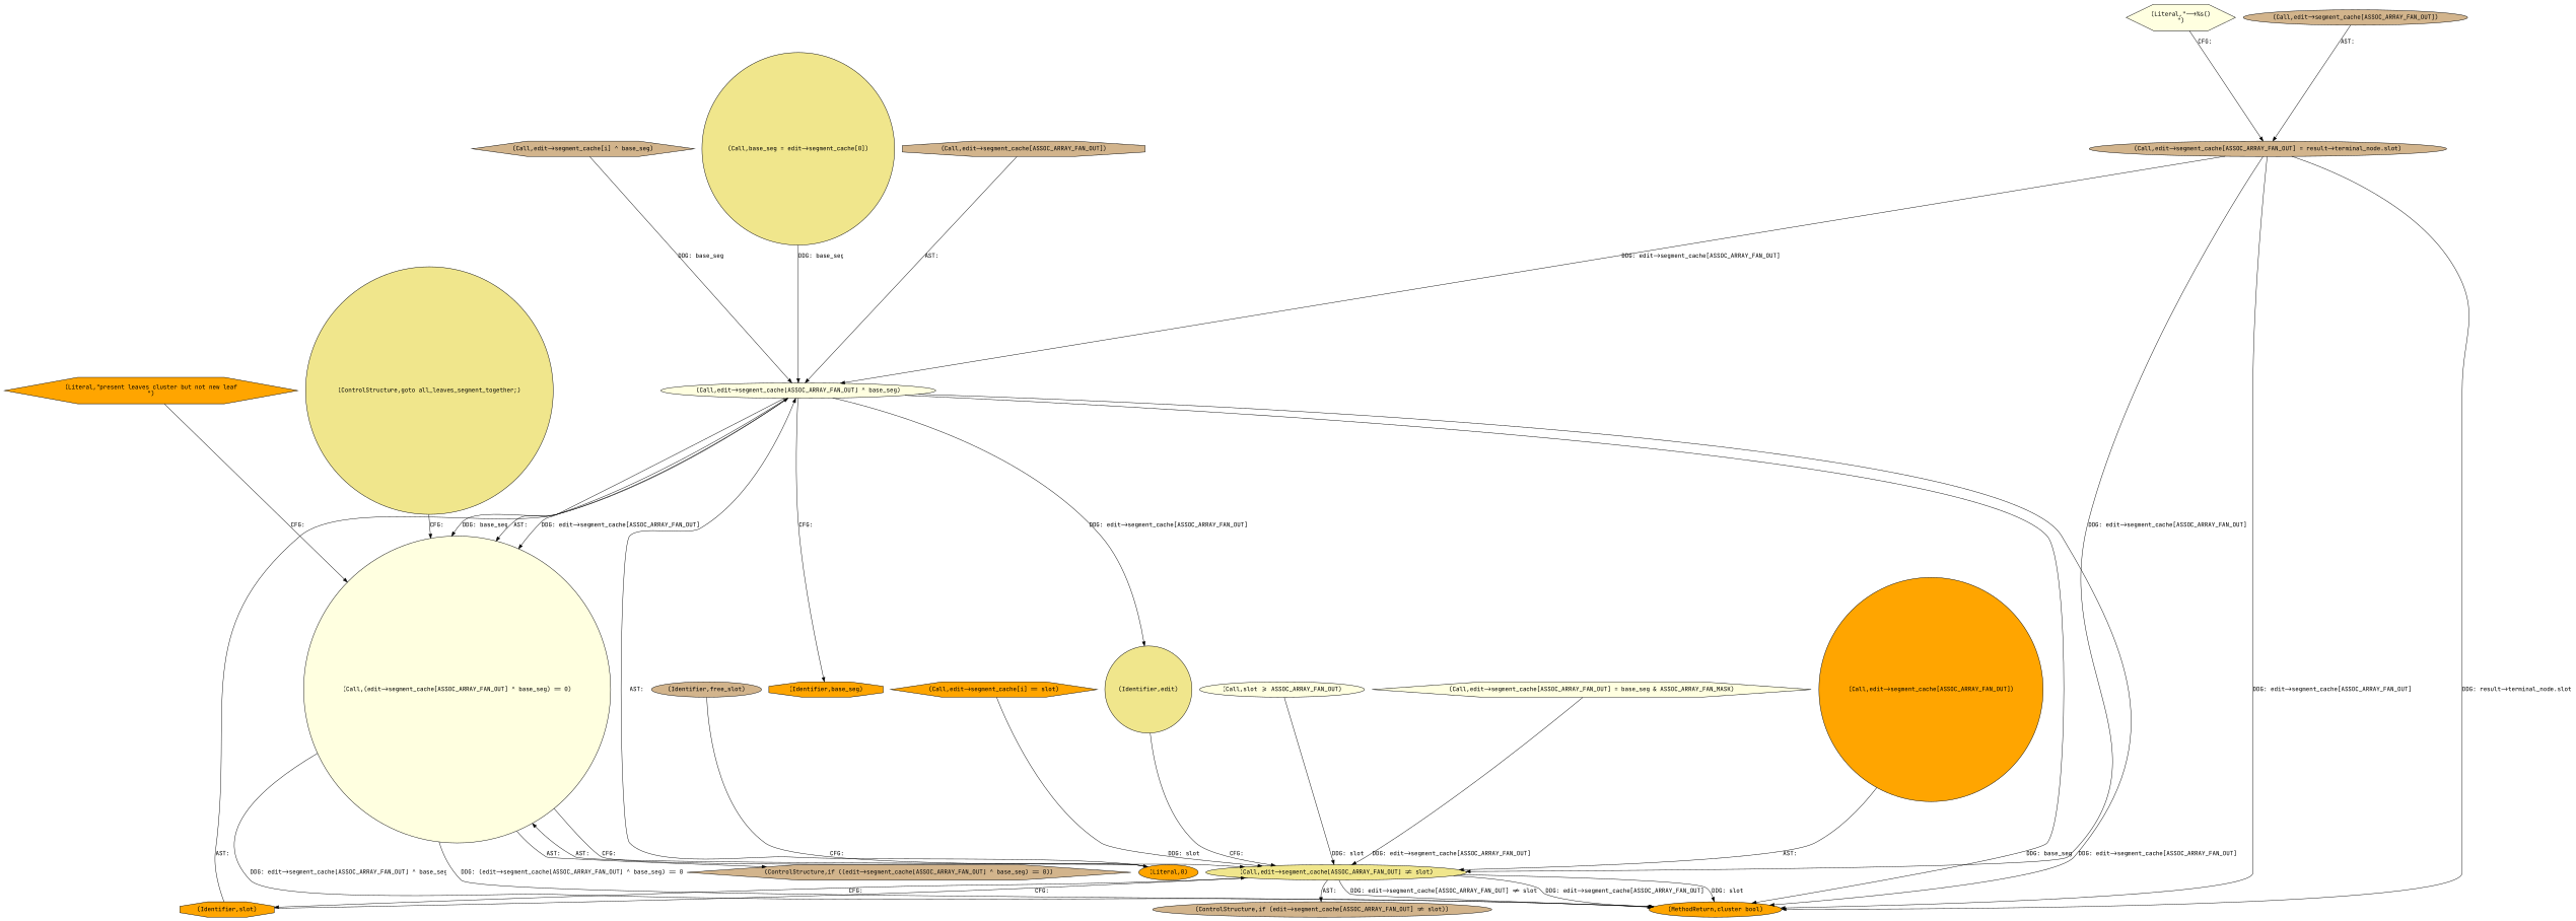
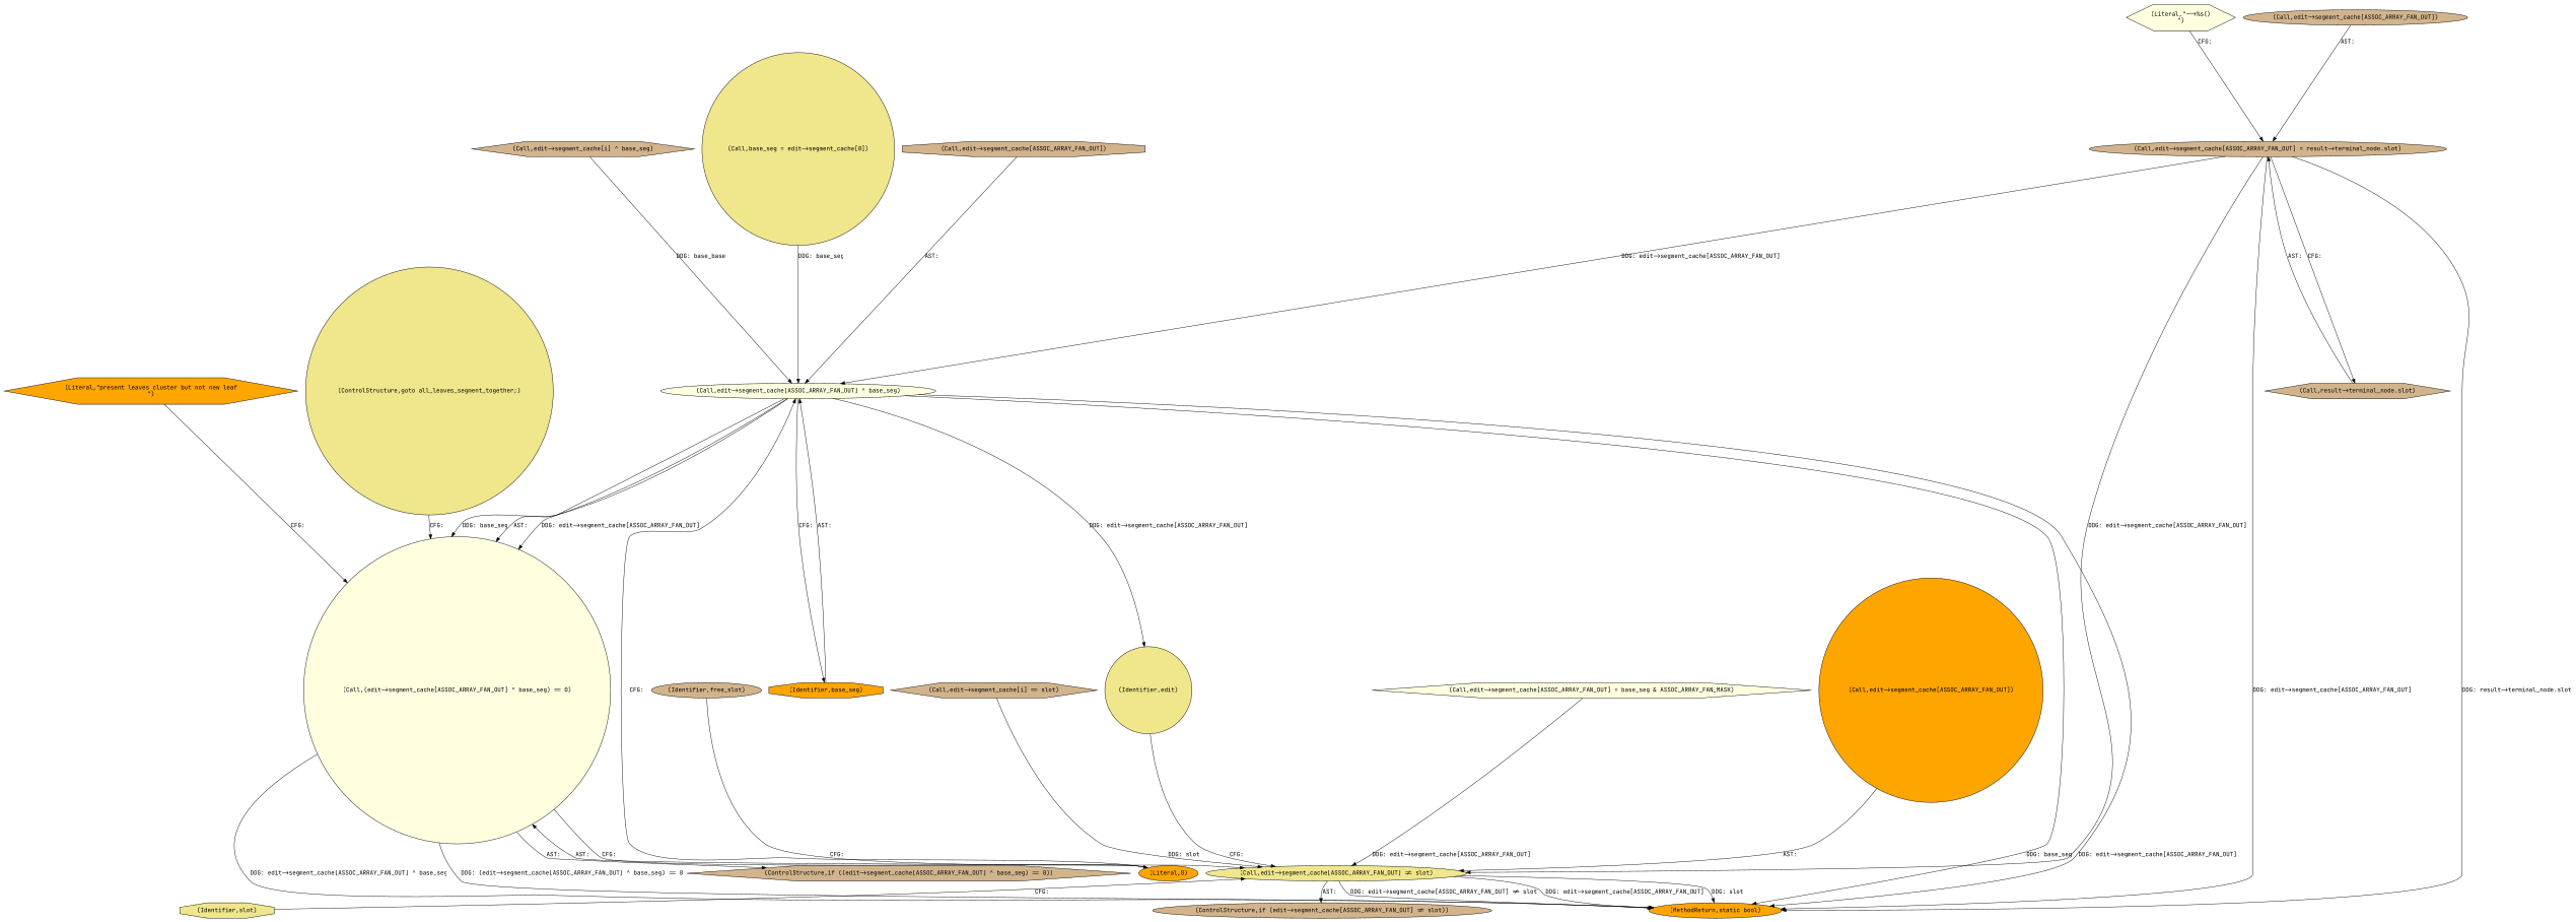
  digraph {
    fontname="JetBrains Mono"
    node [fillcolor=tan fontname="JetBrains Mono" shape=ellipse style=filled]
    edge [fontname="JetBrains Mono"]
    n1 [label="(Call,edit->segment_cache[ASSOC_ARRAY_FAN_OUT] = result->terminal_node.slot)"]
    n2 [fillcolor=lightyellow label="(Call,edit->segment_cache[ASSOC_ARRAY_FAN_OUT] ^ base_seg)"]
    n3 [fillcolor=khaki label="(Call,edit->segment_cache[ASSOC_ARRAY_FAN_OUT] != slot)"]
-   n4 [fillcolor=orange label="(MethodReturn,cluster bool)"]
+   n4 [fillcolor=orange label="(MethodReturn,static bool)"]
+   n5 [label="(Call,result->terminal_node.slot)" shape=hexagon]
    n6 [fillcolor=lightyellow label="(Call,(edit->segment_cache[ASSOC_ARRAY_FAN_OUT] ^ base_seg) == 0)" shape=circle]
    n7 [fillcolor=orange label="(Identifier,base_seg)" shape=octagon]
    n8 [fillcolor=khaki label="(Identifier,edit)" shape=circle]
-   n9 [fillcolor=orange label="(Identifier,slot)" shape=octagon]
+   n9 [fillcolor=khaki label="(Identifier,slot)" shape=octagon]
    n10 [label="(ControlStructure,if (edit->segment_cache[ASSOC_ARRAY_FAN_OUT] != slot))"]
    n11 [label="(ControlStructure,if ((edit->segment_cache[ASSOC_ARRAY_FAN_OUT] ^ base_seg) == 0))" shape=hexagon]
    n12 [fillcolor=orange label="(Literal,0)"]
    n13 [fillcolor=orange label="(Call,edit->segment_cache[ASSOC_ARRAY_FAN_OUT])" shape=circle]
    n14 [label="(Identifier,free_slot)"]
    n15 [fillcolor=orange label="(Literal,\"present leaves cluster but not new leaf\n\")" shape=hexagon]
    n16 [fillcolor=khaki label="(ControlStructure,goto all_leaves_segment_together;)" shape=circle]
    n17 [fillcolor=lightyellow label="(Literal,\"-->%s()\n\")" shape=hexagon]
    n18 [label="(Call,edit->segment_cache[ASSOC_ARRAY_FAN_OUT])"]
    n19 [label="(Call,edit->segment_cache[ASSOC_ARRAY_FAN_OUT])" shape=octagon]
-   n20 [fillcolor=orange label="(Call,edit->segment_cache[i] == slot)" shape=hexagon]
-   n21 [fillcolor=lightyellow label="(Call,slot >= ASSOC_ARRAY_FAN_OUT)"]
+   n20 [label="(Call,edit->segment_cache[i] == slot)" shape=hexagon]
    n22 [fillcolor=lightyellow label="(Call,edit->segment_cache[ASSOC_ARRAY_FAN_OUT] = base_seg & ASSOC_ARRAY_FAN_MASK)" shape=hexagon]
    n23 [label="(Call,edit->segment_cache[i] ^ base_seg)" shape=hexagon]
    n24 [fillcolor=khaki label="(Call,base_seg = edit->segment_cache[0])" shape=circle]
    n1 -> n2 [label="DDG: edit->segment_cache[ASSOC_ARRAY_FAN_OUT]"]
    n1 -> n3 [label="DDG: edit->segment_cache[ASSOC_ARRAY_FAN_OUT]"]
    n1 -> n4 [label="DDG: edit->segment_cache[ASSOC_ARRAY_FAN_OUT]"]
    n1 -> n4 [label="DDG: result->terminal_node.slot"]
+   n1 -> n5 [label="CFG: "]
    n2 -> n4 [label="DDG: base_seg"]
    n2 -> n4 [label="DDG: edit->segment_cache[ASSOC_ARRAY_FAN_OUT]"]
    n2 -> n6 [label="AST: "]
    n2 -> n6 [label="DDG: edit->segment_cache[ASSOC_ARRAY_FAN_OUT]"]
    n2 -> n6 [label="DDG: base_seg"]
    n2 -> n7 [label="CFG: "]
    n2 -> n8 [label="DDG: edit->segment_cache[ASSOC_ARRAY_FAN_OUT]"]
    n3 -> n4 [label="DDG: slot"]
    n3 -> n4 [label="DDG: edit->segment_cache[ASSOC_ARRAY_FAN_OUT] != slot"]
    n3 -> n4 [label="DDG: edit->segment_cache[ASSOC_ARRAY_FAN_OUT]"]
-   n3 -> n9 [label="CFG: "]
    n3 -> n10 [label="AST: "]
+   n5 -> n1 [label="AST: "]
    n6 -> n4 [label="DDG: (edit->segment_cache[ASSOC_ARRAY_FAN_OUT] ^ base_seg) == 0"]
    n6 -> n4 [label="DDG: edit->segment_cache[ASSOC_ARRAY_FAN_OUT] ^ base_seg"]
    n6 -> n11 [label="AST: "]
    n6 -> n12 [label="CFG: "]
-   n9 -> n2 [label="AST: "]
+   n7 -> n2 [label="AST: "]
    n8 -> n3 [label="CFG: "]
    n9 -> n3 [label="CFG: "]
-   n12 -> n2 [label="AST: "]
+   n12 -> n2 [label="CFG: "]
    n12 -> n6 [label="AST: "]
    n13 -> n3 [label="AST: "]
    n14 -> n3 [label="CFG: "]
    n15 -> n6 [label="CFG: "]
    n16 -> n6 [label="CFG: "]
    n17 -> n1 [label="CFG: "]
    n18 -> n1 [label="AST: "]
    n19 -> n2 [label="AST: "]
    n20 -> n3 [label="DDG: slot"]
-   n21 -> n3 [label="DDG: slot"]
    n22 -> n3 [label="DDG: edit->segment_cache[ASSOC_ARRAY_FAN_OUT]"]
-   n23 -> n2 [label="DDG: base_seg"]
+   n23 -> n2 [label="DDG: base_base"]
    n24 -> n2 [label="DDG: base_seg"]
  }
